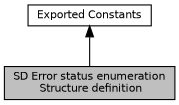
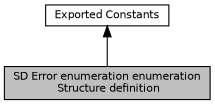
  digraph {
    rankdir=TB
    node [color=black fontname=Helvetica fontsize=10 shape=record style=filled]
    n1 [fillcolor=white height=0.2 label="Exported Constants" width=0.4]
-   n2 [fillcolor=grey75 fontcolor=black height=0.2 label="SD Error status enumeration\l Structure definition" width=0.4]
+   n2 [fillcolor=grey75 fontcolor=black height=0.2 label="SD Error enumeration enumeration\l Structure definition" width=0.4]
    n1 -> n2 [dir=back fontname=Helvetica fontsize=10 labelfontname=Helvetica labelfontsize=10 shape=plaintext style=solid]
  }
